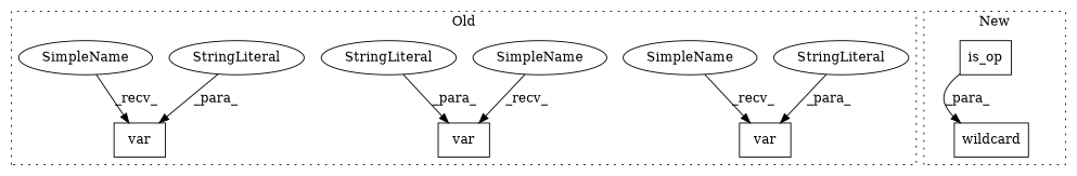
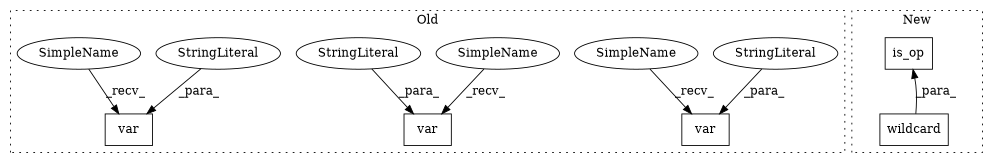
  digraph {
    node [a=32 l="4,1" shape=ellipse]
    n1 [label=var s="1588,1604" shape=box]
    n2 [label=var s="1512,1522" shape=box]
    n3 [a=45 l=6 label=StringLiteral s=1516]
    n4 [a=45 l=12 label=StringLiteral s=1592]
    n5 [label=var s="1483,1494" shape=box]
    n6 [a=45 l=7 label=StringLiteral s=1487]
    n7 [a=42 l=5 label=SimpleName s=1506]
    n8 [a=42 l=5 label=SimpleName s=1582]
    n9 [a=42 l=5 label=SimpleName s=1477]
    n10 [l="6,1" label=is_op s="1751,1776" shape=box]
    n11 [l=10 label=wildcard s=1566 shape=box]
    subgraph cluster_1 {
      label=Old
      style=dotted
      n1
      n2
      n3
      n4
      n5
      n6
      n7
      n8
      n9
    }
    subgraph cluster_2 {
      label=New
      style=dotted
      n10
      n11
    }
    n3 -> n2 [label=_para_]
    n4 -> n1 [label=_para_]
    n6 -> n5 [label=_para_]
    n7 -> n2 [label=_recv_]
    n8 -> n1 [label=_recv_]
    n9 -> n5 [label=_recv_]
-   n10 -> n11 [label=_para_]
+   n11 -> n10 [label=_para_]
  }
